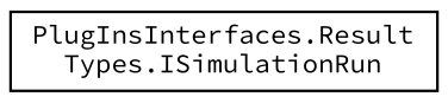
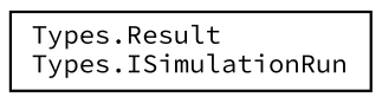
  digraph {
    rankdir=LR
    fontname="Source Code Pro"
-   n1 [color=black fillcolor=white fontname="Source Code Pro" fontsize=10 height=0.2 label="PlugInsInterfaces.Result\lTypes.ISimulationRun" shape=record style=filled width=0.4]
+   n1 [color=black fillcolor=white fontname="Source Code Pro" fontsize=10 height=0.2 label="Types.Result\lTypes.ISimulationRun" shape=record style=filled width=0.4]
  }
